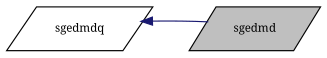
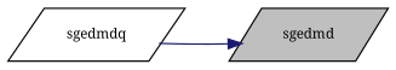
  digraph {
    rankdir=RL
    fontname="Noto Serif"
    node [color=black fontname="Noto Serif" fontsize=10 shape=parallelogram style=filled]
    n1 [fillcolor=grey75 fontcolor=black height=0.2 label=sgedmd width=0.4]
    n2 [fillcolor=white height=0.2 label=sgedmdq width=0.4]
-   n2 -> n1 [color=midnightblue dir=back fontname="Noto Serif" fontsize=10 labelfontname=Helvetica labelfontsize=10 style=solid]
+   n1 -> n2 [color=midnightblue dir=back fontname="Noto Serif" fontsize=10 labelfontname=Helvetica labelfontsize=10 style=solid]
  }
